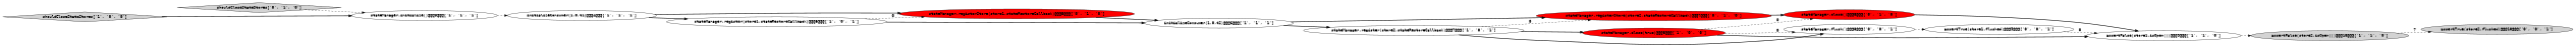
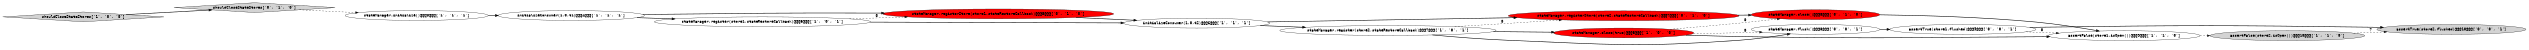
  digraph {
    fontname="DejaVu Sans Mono"
    rankdir=LR
    node [fillcolor=white fontname="DejaVu Sans Mono" shape=ellipse style=filled]
    edge [fontname="DejaVu Sans Mono" style=bold]
    n1 [label="initializeConsumer(1,0,t1)@@@4@@@['1', '1', '1']"]
    n2 [fillcolor=red label="stateManager.registerStore(store1,stateRestoreCallback)@@@5@@@['0', '1', '0']"]
    n3 [label="stateManager.register(store1,stateRestoreCallback)@@@5@@@['1', '0', '1']"]
    n4 [label="initializeConsumer(1,0,t2)@@@6@@@['1', '1', '1']"]
    n5 [label="assertFalse(store1.isOpen())@@@9@@@['1', '1', '0']"]
    n6 [fillcolor=lightgray label="assertFalse(store2.isOpen())@@@10@@@['1', '1', '0']"]
    n7 [fillcolor=lightgray label="assertTrue(store2.flushed)@@@10@@@['0', '0', '1']"]
    n8 [label="assertTrue(store1.flushed)@@@9@@@['0', '0', '1']"]
    n9 [label="stateManager.register(store2,stateRestoreCallback)@@@7@@@['1', '0', '1']"]
    n10 [fillcolor=red label="stateManager.registerStore(store2,stateRestoreCallback)@@@7@@@['0', '1', '0']"]
    n11 [label="stateManager.initialize()@@@3@@@['1', '1', '1']"]
    n12 [label="stateManager.flush()@@@8@@@['0', '0', '1']"]
    n13 [fillcolor=red label="stateManager.close(true)@@@8@@@['1', '0', '0']"]
    n14 [fillcolor=red label="stateManager.close()@@@8@@@['0', '1', '0']"]
    n15 [fillcolor=lightgray label="shouldCloseStateStores['0', '1', '0']" shape=diamond]
    n16 [fillcolor=lightgray label="shouldCloseStateStores['1', '0', '0']" shape=diamond]
    n1 -> n2
    n1 -> n3
    n2 -> n4
    n3 -> n2 [label=0 style=dashed]
    n3 -> n4
    n4 -> n9
    n4 -> n10
    n5 -> n6 [style=dashed]
    n6 -> n7 [label=7 style=dashed]
    n8 -> n5 [label=0 style=dashed]
+   n8 -> n7
    n9 -> n10 [label=0 style=dashed]
    n9 -> n12
    n9 -> n13
    n10 -> n14
-   n11 -> n1 [style=dashed]
-   n12 -> n8 [style=dashed]
+   n11 -> n1
+   n12 -> n8
    n13 -> n5
    n13 -> n12 [label=0 style=dashed]
    n13 -> n14 [label=0 style=dashed]
    n14 -> n5
    n15 -> n11 [style=dashed]
-   n16 -> n11
+   n16 -> n15
  }
